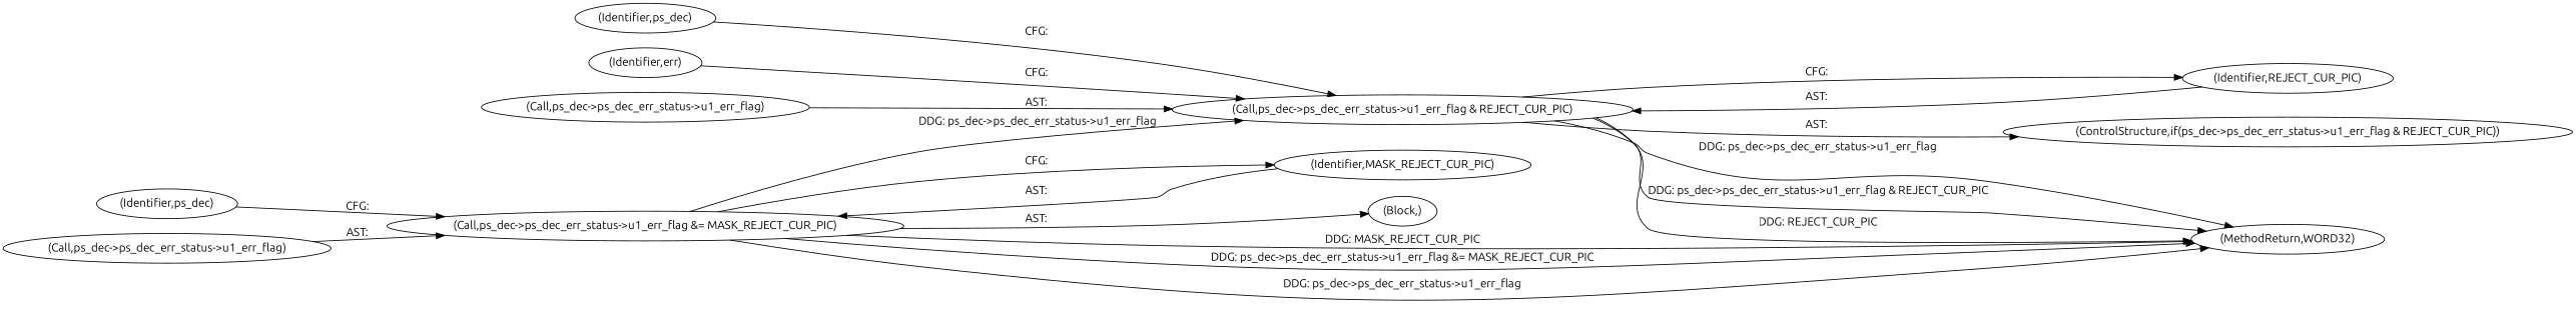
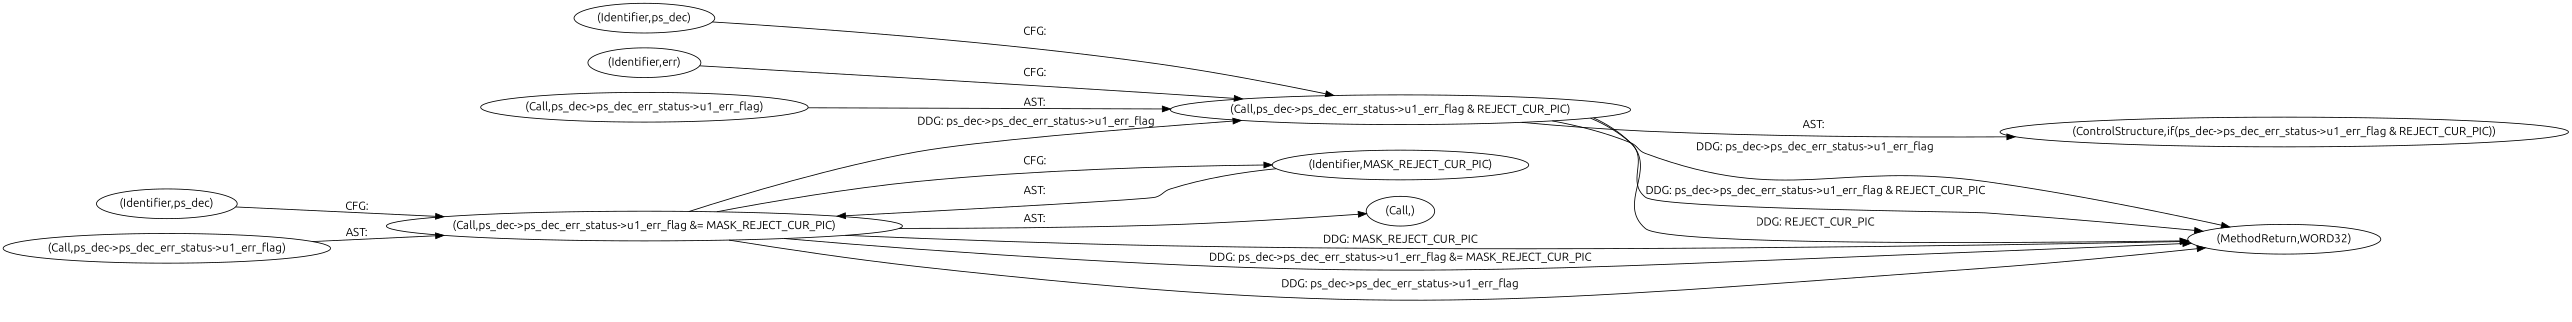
  digraph {
    fontname=Ubuntu
    rankdir=LR
    node [fontname=Ubuntu]
    edge [fontname=Ubuntu]
    n1 [label="(Call,ps_dec->ps_dec_err_status->u1_err_flag &= MASK_REJECT_CUR_PIC)"]
    n2 [label="(Call,ps_dec->ps_dec_err_status->u1_err_flag & REJECT_CUR_PIC)"]
    n3 [label="(MethodReturn,WORD32)"]
    n4 [label="(Identifier,MASK_REJECT_CUR_PIC)"]
-   n5 [label="(Block,)"]
-   n6 [label="(Identifier,REJECT_CUR_PIC)"]
+   n5 [label="(Call,)"]
    n7 [label="(ControlStructure,if(ps_dec->ps_dec_err_status->u1_err_flag & REJECT_CUR_PIC))"]
    n8 [label="(Identifier,ps_dec)"]
    n9 [label="(Identifier,err)"]
    n10 [label="(Call,ps_dec->ps_dec_err_status->u1_err_flag)"]
    n11 [label="(Identifier,ps_dec)"]
    n12 [label="(Call,ps_dec->ps_dec_err_status->u1_err_flag)"]
    n1 -> n2 [label="DDG: ps_dec->ps_dec_err_status->u1_err_flag"]
    n1 -> n3 [label="DDG: MASK_REJECT_CUR_PIC"]
    n1 -> n3 [label="DDG: ps_dec->ps_dec_err_status->u1_err_flag &= MASK_REJECT_CUR_PIC"]
    n1 -> n3 [label="DDG: ps_dec->ps_dec_err_status->u1_err_flag"]
    n1 -> n4 [label="CFG: "]
    n1 -> n5 [label="AST: "]
    n2 -> n3 [label="DDG: ps_dec->ps_dec_err_status->u1_err_flag"]
    n2 -> n3 [label="DDG: ps_dec->ps_dec_err_status->u1_err_flag & REJECT_CUR_PIC"]
    n2 -> n3 [label="DDG: REJECT_CUR_PIC"]
-   n2 -> n6 [label="CFG: "]
    n2 -> n7 [label="AST: "]
    n4 -> n1 [label="AST: "]
-   n6 -> n2 [label="AST: "]
    n8 -> n2 [label="CFG: "]
    n9 -> n2 [label="CFG: "]
    n10 -> n2 [label="AST: "]
    n11 -> n1 [label="CFG: "]
    n12 -> n1 [label="AST: "]
  }
